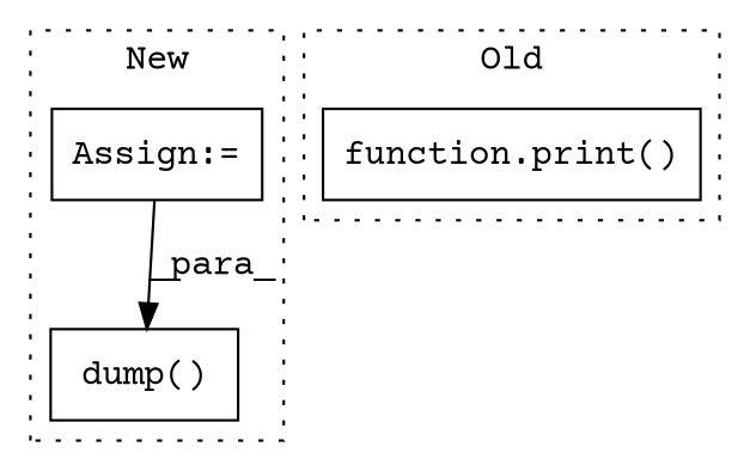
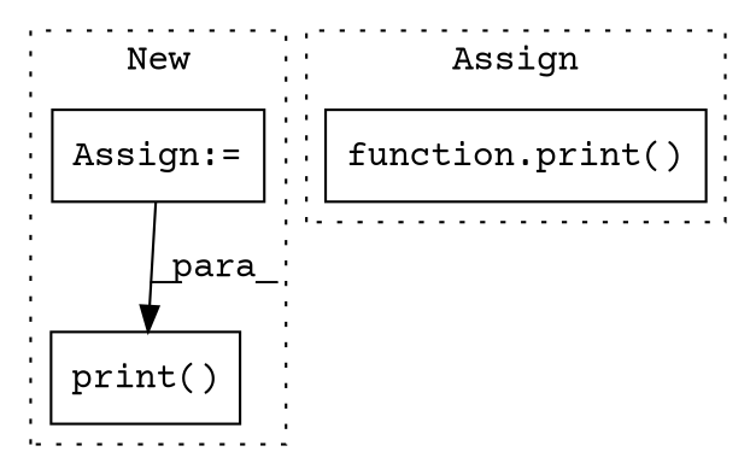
  digraph {
    fontname="Courier Prime"
    node [a=75 shape=box fontname="Courier Prime"]
-   n1 [l="12,35" label="dump()" s="1651,1683"]
+   n1 [l="12,35" label="print()" s="1651,1683"]
    n2 [a=68 l=3 label="Assign:=" s=838]
    n3 [l="6,1" label="function.print()" s="688,706"]
    subgraph cluster_1 {
      label=New
      style=dotted
      n1
      n2
    }
    subgraph cluster_2 {
-     label=Old
+     label=Assign
      style=dotted
      n3
    }
    n2 -> n1 [label=_para_ fontname="Courier Prime"]
  }
